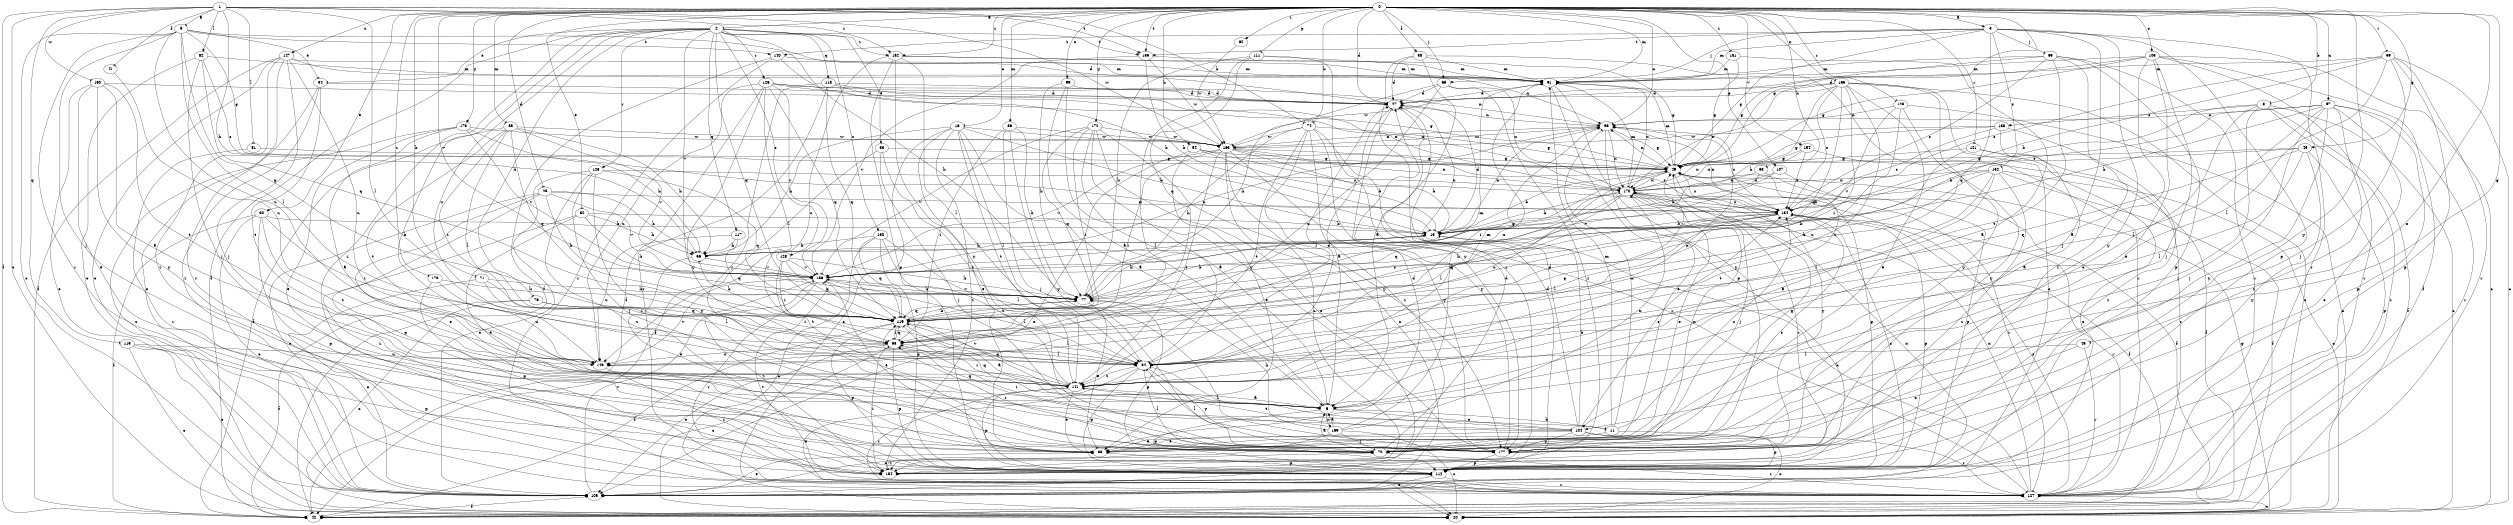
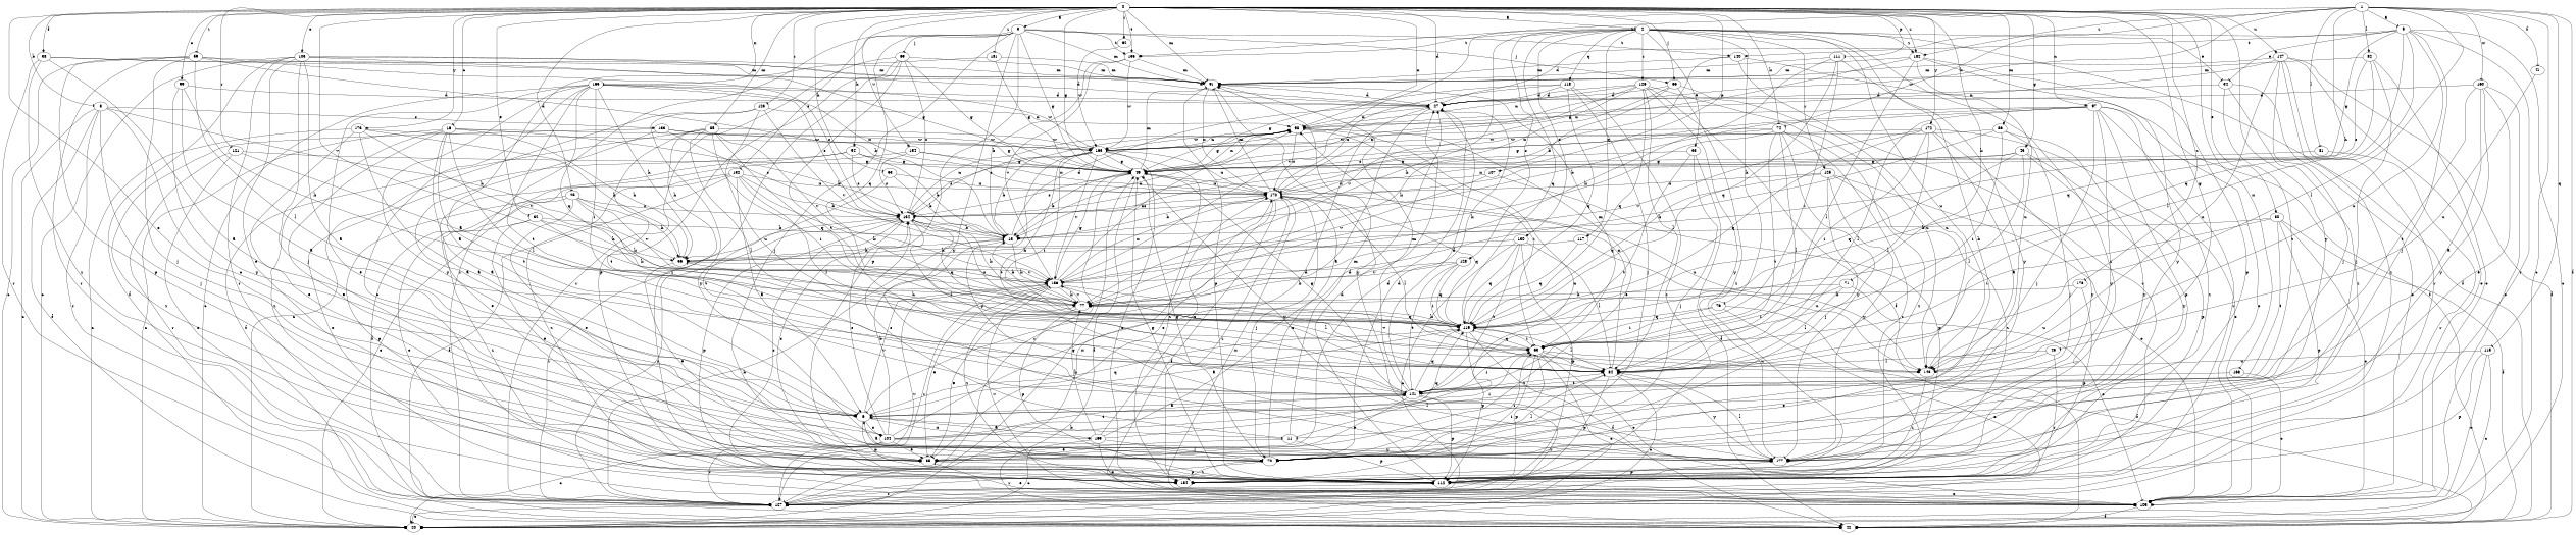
  strict digraph {
    fontname="DejaVu Serif"
    node [fontname="DejaVu Serif"]
    edge [arrowhead=diamond fontname="DejaVu Serif"]
    0
    2
    3
    8
    16
    25
    27
    30
    32
    38
    43
    45
    49
    53
    54
    59
    62
    66
    71
    74
    85
    86
    91
    97
    98
    99
    103
    104
    107
    111
    121
    123
    135
    147
    154
    156
    165
+   168
    172
    173
    177
    178
    181
    182
    42
    11
    33
    34
    76
    77
    117
    118
    119
    125
    126
    128
    130
    148
    184
    69
    70
    112
    127
    132
    140
    20
    56
    133
    84
    163
    6
    35
    13
    141
    134
    105
    63
    170
    1
    5
    41
    81
    82
    115
    160
    169
    0 -> 2 [arrowhead=tee label=a]
    0 -> 3 [label=a]
    0 -> 8 [arrowhead=tee label=b]
    0 -> 16 [arrowhead=tee label=c]
    0 -> 25 [arrowhead=tee label=d]
    0 -> 27 [arrowhead=tee label=d]
    0 -> 30 [label=e]
    0 -> 32 [arrowhead=tee label=e]
    0 -> 38 [label=f]
    0 -> 43 [label=g]
    0 -> 45 [arrowhead=tee label=g]
    0 -> 49 [label=g]
    0 -> 53 [arrowhead=tee label=h]
    0 -> 54 [label=h]
    0 -> 59 [arrowhead=tee label=i]
    0 -> 62 [label=i]
    0 -> 66 [label=j]
    0 -> 71 [arrowhead=tee label=k]
    0 -> 74 [arrowhead=tee label=k]
    0 -> 85 [arrowhead=tee label=m]
    0 -> 86 [label=m]
    0 -> 91 [arrowhead=tee label=m]
    0 -> 97 [label=n]
    0 -> 98 [arrowhead=tee label=n]
    0 -> 99 [label=o]
    0 -> 103 [label=o]
    0 -> 104 [label=o]
    0 -> 107 [label=p]
    0 -> 111 [arrowhead=tee label=p]
    0 -> 121 [arrowhead=tee label=r]
    0 -> 123 [arrowhead=tee label=r]
    0 -> 135 [label=t]
    0 -> 147 [label=u]
    0 -> 154 [label=v]
    0 -> 156 [label=v]
    0 -> 165 [arrowhead=tee label=x]
+   0 -> 168 [arrowhead=tee label=x]
    0 -> 172 [label=y]
    0 -> 173 [label=y]
    0 -> 177 [arrowhead=tee label=y]
    0 -> 178 [arrowhead=tee label=z]
    0 -> 181 [arrowhead=tee label=z]
    0 -> 182 [label=z]
    2 -> 135 [label=t]
    2 -> 156 [arrowhead=tee label=v]
    2 -> 182 [label=z]
    2 -> 42 [arrowhead=tee label=f]
    2 -> 11 [arrowhead=tee label=b]
    2 -> 33 [label=e]
    2 -> 34 [arrowhead=tee label=e]
    2 -> 76 [arrowhead=tee label=k]
    2 -> 77 [label=k]
    2 -> 117 [label=q]
    2 -> 118 [label=q]
    2 -> 119 [label=q]
    2 -> 125 [label=r]
    2 -> 126 [label=r]
    2 -> 128 [label=s]
    2 -> 130 [label=s]
    2 -> 148 [arrowhead=tee label=u]
    2 -> 184 [label=z]
    3 -> 49 [arrowhead=tee label=g]
    3 -> 66 [label=j]
    3 -> 91 [label=m]
    3 -> 135 [label=t]
    3 -> 177 [label=y]
    3 -> 119 [arrowhead=tee label=q]
    3 -> 69 [arrowhead=tee label=j]
    3 -> 70 [label=j]
    3 -> 112 [arrowhead=tee label=p]
    3 -> 127 [label=r]
    3 -> 132 [arrowhead=tee label=s]
    3 -> 140 [label=t]
    8 -> 104 [label=o]
    8 -> 42 [label=f]
    8 -> 70 [label=j]
    8 -> 127 [arrowhead=tee label=r]
    8 -> 20 [arrowhead=tee label=c]
    8 -> 56 [arrowhead=tee label=h]
    8 -> 133 [label=s]
    16 -> 184 [arrowhead=tee label=z]
    16 -> 20 [label=c]
    16 -> 56 [arrowhead=tee label=h]
    16 -> 84 [arrowhead=tee label=l]
    16 -> 163 [label=w]
    16 -> 6 [label=a]
    16 -> 35 [label=e]
    16 -> 13 [arrowhead=tee label=b]
    16 -> 141 [arrowhead=tee label=t]
    25 -> 156 [label=v]
    25 -> 77 [arrowhead=tee label=k]
    25 -> 112 [label=p]
    25 -> 56 [label=h]
    25 -> 35 [label=e]
    25 -> 134 [label=s]
    25 -> 105 [arrowhead=tee label=o]
    27 -> 98 [label=n]
    27 -> 6 [arrowhead=tee label=a]
    30 -> 42 [arrowhead=tee label=f]
    30 -> 112 [label=p]
    30 -> 13 [arrowhead=tee label=b]
    30 -> 141 [label=t]
    30 -> 105 [label=o]
    30 -> 63 [label=i]
    32 -> 77 [label=k]
    32 -> 184 [label=z]
    32 -> 56 [label=h]
    32 -> 35 [label=e]
    32 -> 13 [arrowhead=tee label=b]
    38 -> 27 [label=d]
    38 -> 91 [label=m]
    38 -> 184 [arrowhead=tee label=z]
    38 -> 127 [label=r]
    38 -> 6 [label=a]
    43 -> 49 [arrowhead=tee label=g]
    43 -> 177 [label=y]
    43 -> 119 [arrowhead=tee label=q]
    43 -> 112 [arrowhead=tee label=p]
    43 -> 84 [label=l]
    43 -> 170 [arrowhead=tee label=x]
    45 -> 127 [label=r]
    45 -> 84 [label=l]
    45 -> 35 [arrowhead=tee label=e]
    49 -> 91 [arrowhead=tee label=m]
    49 -> 98 [label=n]
    49 -> 177 [label=y]
    49 -> 42 [arrowhead=tee label=f]
    49 -> 148 [label=u]
    49 -> 127 [arrowhead=tee label=r]
    49 -> 13 [label=b]
    49 -> 134 [label=s]
    49 -> 170 [label=x]
    53 -> 13 [label=b]
    53 -> 141 [arrowhead=tee label=t]
    53 -> 170 [arrowhead=tee label=x]
    54 -> 49 [arrowhead=tee label=g]
    54 -> 35 [label=e]
    54 -> 13 [arrowhead=tee label=b]
    54 -> 134 [label=s]
    54 -> 105 [label=o]
    59 -> 91 [label=m]
    59 -> 70 [label=j]
    59 -> 112 [arrowhead=tee label=p]
    59 -> 127 [arrowhead=tee label=r]
    59 -> 20 [arrowhead=tee label=c]
    59 -> 84 [label=l]
    59 -> 13 [label=b]
    59 -> 134 [arrowhead=tee label=s]
    62 -> 163 [label=w]
    66 -> 27 [label=d]
    66 -> 77 [label=k]
    66 -> 148 [label=u]
    66 -> 184 [arrowhead=tee label=z]
    66 -> 170 [label=x]
    71 -> 77 [arrowhead=tee label=k]
    71 -> 84 [label=l]
    71 -> 105 [arrowhead=tee label=o]
    71 -> 63 [arrowhead=tee label=i]
    74 -> 49 [label=g]
    74 -> 177 [arrowhead=tee label=y]
    74 -> 77 [label=k]
    74 -> 184 [label=z]
    74 -> 127 [arrowhead=tee label=r]
    74 -> 84 [arrowhead=tee label=l]
    74 -> 163 [arrowhead=tee label=w]
    74 -> 141 [label=t]
    85 -> 156 [label=v]
    85 -> 42 [label=f]
    85 -> 119 [label=q]
    85 -> 56 [label=h]
    85 -> 84 [arrowhead=tee label=l]
    85 -> 163 [label=w]
    85 -> 141 [arrowhead=tee label=t]
    85 -> 63 [label=i]
    86 -> 177 [arrowhead=tee label=y]
    86 -> 77 [label=k]
    86 -> 70 [label=j]
    86 -> 163 [arrowhead=tee label=w]
    86 -> 63 [arrowhead=tee label=i]
    91 -> 27 [arrowhead=tee label=d]
    91 -> 177 [label=y]
    91 -> 112 [label=p]
    91 -> 170 [arrowhead=tee label=x]
    97 -> 98 [arrowhead=tee label=n]
    97 -> 177 [arrowhead=tee label=y]
    97 -> 184 [label=z]
    97 -> 70 [label=j]
    97 -> 112 [label=p]
    97 -> 127 [arrowhead=tee label=r]
    97 -> 84 [arrowhead=tee label=l]
    97 -> 13 [label=b]
    97 -> 134 [arrowhead=tee label=s]
    97 -> 105 [label=o]
    98 -> 49 [label=g]
    98 -> 163 [label=w]
    98 -> 35 [label=e]
    98 -> 134 [label=s]
    98 -> 63 [arrowhead=tee label=i]
    98 -> 170 [label=x]
    99 -> 27 [arrowhead=tee label=d]
    99 -> 177 [label=y]
    99 -> 77 [label=k]
    99 -> 6 [arrowhead=tee label=a]
    103 -> 27 [arrowhead=tee label=d]
    103 -> 49 [arrowhead=tee label=g]
    103 -> 91 [label=m]
    103 -> 42 [arrowhead=tee label=f]
    103 -> 70 [arrowhead=tee label=j]
    103 -> 127 [label=r]
    103 -> 20 [arrowhead=tee label=c]
    103 -> 6 [arrowhead=tee label=a]
    103 -> 35 [label=e]
    104 -> 27 [arrowhead=tee label=d]
    104 -> 177 [label=y]
    104 -> 119 [label=q]
    104 -> 127 [arrowhead=tee label=r]
    104 -> 20 [label=c]
    104 -> 84 [arrowhead=tee label=l]
    104 -> 35 [label=e]
    104 -> 13 [arrowhead=tee label=b]
    104 -> 141 [label=t]
    104 -> 134 [label=s]
    107 -> 156 [label=v]
    107 -> 112 [arrowhead=tee label=p]
    107 -> 170 [arrowhead=tee label=x]
    111 -> 91 [label=m]
    111 -> 177 [label=y]
    111 -> 77 [arrowhead=tee label=k]
    111 -> 119 [label=q]
    111 -> 63 [label=i]
    121 -> 49 [arrowhead=tee label=g]
-   121 -> 77 [arrowhead=tee label=k]
+   121 -> 77 [arrowhead=tee label=a]
    121 -> 127 [label=r]
    121 -> 105 [arrowhead=tee label=o]
    123 -> 98 [label=n]
    123 -> 156 [label=v]
    123 -> 177 [label=y]
    123 -> 148 [label=u]
    123 -> 20 [label=c]
    135 -> 91 [arrowhead=tee label=m]
    135 -> 156 [arrowhead=tee label=v]
    135 -> 163 [label=w]
    135 -> 13 [arrowhead=tee label=b]
    147 -> 91 [arrowhead=tee label=m]
    147 -> 98 [label=n]
    147 -> 42 [arrowhead=tee label=f]
    147 -> 148 [label=u]
    147 -> 184 [label=z]
    147 -> 70 [label=j]
    147 -> 127 [label=r]
    147 -> 105 [arrowhead=tee label=o]
    154 -> 49 [label=g]
    154 -> 42 [arrowhead=tee label=f]
    154 -> 134 [label=s]
    154 -> 170 [arrowhead=tee label=x]
    156 -> 49 [label=g]
    156 -> 98 [label=n]
    156 -> 77 [arrowhead=tee label=k]
    156 -> 148 [label=v]
    156 -> 184 [label=z]
    156 -> 127 [label=r]
    156 -> 84 [label=l]
    156 -> 35 [arrowhead=tee label=e]
    156 -> 170 [arrowhead=tee label=x]
    165 -> 27 [label=d]
    165 -> 177 [arrowhead=tee label=y]
    165 -> 119 [label=q]
    165 -> 20 [label=c]
    165 -> 56 [label=h]
    165 -> 163 [arrowhead=tee label=w]
    165 -> 35 [label=e]
    165 -> 141 [label=t]
    165 -> 134 [label=s]
    165 -> 105 [label=o]
    165 -> 63 [label=i]
    165 -> 170 [label=x]
+   168 -> 141 [label=t]
+   168 -> 105 [arrowhead=tee label=o]
    172 -> 156 [arrowhead=tee label=v]
    172 -> 177 [label=y]
    172 -> 119 [label=q]
    172 -> 84 [arrowhead=tee label=l]
    172 -> 163 [arrowhead=tee label=w]
    172 -> 6 [arrowhead=tee label=a]
    172 -> 105 [label=o]
    172 -> 63 [label=i]
    173 -> 156 [arrowhead=tee label=v]
    173 -> 20 [label=c]
    173 -> 56 [arrowhead=tee label=h]
    173 -> 163 [label=w]
    173 -> 6 [arrowhead=tee label=a]
    173 -> 35 [arrowhead=tee label=e]
    177 -> 112 [label=p]
    177 -> 84 [arrowhead=tee label=l]
    178 -> 77 [arrowhead=tee label=k]
    178 -> 148 [label=u]
    178 -> 112 [arrowhead=tee label=p]
    181 -> 49 [arrowhead=tee label=g]
    181 -> 91 [label=m]
    181 -> 6 [arrowhead=tee label=a]
    182 -> 49 [arrowhead=tee label=g]
    182 -> 91 [label=m]
    182 -> 177 [label=y]
    182 -> 148 [label=u]
    182 -> 112 [label=p]
    182 -> 84 [label=l]
    11 -> 91 [label=m]
    11 -> 98 [arrowhead=tee label=n]
    11 -> 112 [arrowhead=tee label=p]
    11 -> 35 [label=e]
    11 -> 134 [label=s]
    33 -> 49 [label=g]
    33 -> 42 [label=f]
    33 -> 70 [arrowhead=tee label=j]
    33 -> 141 [arrowhead=tee label=t]
    34 -> 27 [label=d]
    34 -> 184 [arrowhead=tee label=z]
    34 -> 141 [arrowhead=tee label=t]
    34 -> 105 [arrowhead=tee label=o]
    76 -> 42 [label=f]
    76 -> 119 [label=q]
    76 -> 20 [label=c]
    76 -> 63 [label=i]
    77 -> 156 [label=v]
    77 -> 119 [label=q]
    77 -> 112 [arrowhead=tee label=p]
    77 -> 35 [arrowhead=tee label=e]
    77 -> 13 [label=b]
    117 -> 119 [label=q]
    117 -> 148 [label=u]
    117 -> 56 [label=h]
    118 -> 27 [label=d]
    118 -> 49 [arrowhead=tee label=g]
    118 -> 119 [arrowhead=tee label=q]
    118 -> 70 [arrowhead=tee label=j]
    118 -> 127 [arrowhead=tee label=r]
    118 -> 170 [arrowhead=tee label=x]
    119 -> 42 [label=f]
    119 -> 77 [label=k]
    119 -> 112 [label=p]
    119 -> 56 [arrowhead=tee label=h]
    119 -> 84 [label=l]
    119 -> 6 [label=a]
    119 -> 134 [arrowhead=tee label=s]
    119 -> 63 [arrowhead=tee label=i]
    125 -> 177 [label=y]
    125 -> 119 [label=q]
    125 -> 184 [label=z]
    125 -> 70 [label=j]
    125 -> 105 [label=o]
    125 -> 170 [arrowhead=tee label=x]
    126 -> 27 [label=d]
    126 -> 98 [arrowhead=tee label=n]
    126 -> 156 [arrowhead=tee label=v]
    126 -> 177 [arrowhead=tee label=y]
    126 -> 42 [arrowhead=tee label=f]
    126 -> 119 [label=q]
    126 -> 148 [label=u]
    126 -> 84 [label=l]
    126 -> 170 [arrowhead=tee label=x]
    128 -> 156 [arrowhead=tee label=v]
    128 -> 77 [label=k]
    128 -> 119 [arrowhead=tee label=q]
    128 -> 141 [arrowhead=tee label=t]
    128 -> 63 [arrowhead=tee label=i]
    130 -> 119 [arrowhead=tee label=q]
    130 -> 112 [arrowhead=tee label=p]
    130 -> 20 [arrowhead=tee label=c]
    130 -> 56 [arrowhead=tee label=h]
    130 -> 84 [arrowhead=tee label=l]
    130 -> 141 [arrowhead=tee label=t]
    148 -> 184 [arrowhead=tee label=z]
    184 -> 63 [arrowhead=tee label=i]
    69 -> 49 [label=g]
    69 -> 91 [label=m]
    69 -> 184 [label=z]
    69 -> 112 [label=p]
    69 -> 127 [arrowhead=tee label=r]
    69 -> 141 [arrowhead=tee label=t]
    69 -> 134 [arrowhead=tee label=s]
    70 -> 27 [arrowhead=tee label=d]
    70 -> 49 [label=g]
    70 -> 184 [arrowhead=tee label=z]
    70 -> 127 [label=r]
    70 -> 84 [arrowhead=tee label=l]
    70 -> 6 [label=a]
    70 -> 134 [arrowhead=tee label=s]
    70 -> 63 [label=i]
    70 -> 170 [arrowhead=tee label=x]
    112 -> 27 [label=d]
    112 -> 49 [label=g]
    112 -> 127 [arrowhead=tee label=r]
    112 -> 134 [arrowhead=tee label=s]
    112 -> 105 [label=o]
    127 -> 156 [arrowhead=tee label=v]
    127 -> 20 [arrowhead=tee label=c]
    127 -> 13 [arrowhead=tee label=b]
    127 -> 134 [arrowhead=tee label=s]
    127 -> 170 [label=x]
    132 -> 42 [label=f]
    132 -> 77 [label=k]
    132 -> 184 [arrowhead=tee label=z]
    132 -> 20 [label=c]
    132 -> 84 [arrowhead=tee label=l]
    132 -> 6 [label=a]
    132 -> 13 [arrowhead=tee label=b]
    132 -> 170 [arrowhead=tee label=x]
    140 -> 91 [arrowhead=tee label=m]
    140 -> 42 [arrowhead=tee label=f]
    140 -> 127 [label=r]
    140 -> 13 [label=b]
    20 -> 49 [label=g]
    56 -> 156 [label=v]
    56 -> 35 [arrowhead=tee label=e]
    133 -> 49 [arrowhead=tee label=g]
    133 -> 184 [arrowhead=tee label=z]
    133 -> 163 [label=w]
    133 -> 6 [label=a]
    133 -> 134 [label=s]
    84 -> 98 [label=n]
    84 -> 177 [label=y]
    84 -> 112 [arrowhead=tee label=p]
    84 -> 20 [label=c]
    84 -> 141 [label=t]
    163 -> 49 [arrowhead=tee label=g]
    163 -> 98 [arrowhead=tee label=n]
    163 -> 156 [label=v]
    163 -> 177 [label=y]
    163 -> 184 [label=z]
    163 -> 13 [arrowhead=tee label=b]
    163 -> 141 [arrowhead=tee label=t]
    163 -> 134 [arrowhead=tee label=s]
    163 -> 105 [label=o]
    163 -> 63 [label=i]
    163 -> 170 [label=x]
    6 -> 104 [arrowhead=tee label=o]
    6 -> 156 [arrowhead=tee label=v]
    6 -> 11 [arrowhead=tee label=b]
    6 -> 119 [arrowhead=tee label=q]
    6 -> 112 [label=p]
    6 -> 169 [label=x]
    35 -> 27 [arrowhead=tee label=d]
    35 -> 112 [arrowhead=tee label=p]
    13 -> 27 [label=d]
    13 -> 98 [label=n]
    13 -> 77 [label=k]
    13 -> 56 [label=h]
    141 -> 27 [label=d]
    141 -> 49 [label=g]
    141 -> 91 [label=m]
    141 -> 119 [label=q]
    141 -> 112 [label=p]
    141 -> 127 [arrowhead=tee label=r]
    141 -> 6 [arrowhead=tee label=a]
    141 -> 35 [label=e]
    141 -> 63 [arrowhead=tee label=i]
    134 -> 98 [label=n]
    134 -> 77 [label=k]
    134 -> 119 [arrowhead=tee label=q]
    134 -> 112 [arrowhead=tee label=p]
    134 -> 127 [arrowhead=tee label=r]
    134 -> 84 [label=l]
    134 -> 13 [arrowhead=tee label=b]
    105 -> 156 [arrowhead=tee label=v]
    105 -> 42 [label=f]
    105 -> 35 [arrowhead=tee label=e]
    105 -> 170 [label=x]
    63 -> 91 [arrowhead=tee label=m]
    63 -> 119 [arrowhead=tee label=q]
    63 -> 148 [label=u]
    63 -> 112 [label=p]
    63 -> 20 [arrowhead=tee label=c]
    63 -> 84 [arrowhead=tee label=l]
    63 -> 105 [label=o]
    170 -> 91 [arrowhead=tee label=m]
    170 -> 42 [label=f]
    170 -> 119 [arrowhead=tee label=q]
    170 -> 184 [label=z]
    170 -> 70 [label=j]
    170 -> 84 [label=l]
    170 -> 35 [arrowhead=tee label=e]
    170 -> 13 [label=b]
    170 -> 134 [arrowhead=tee label=s]
    1 -> 74 [arrowhead=tee label=k]
    1 -> 135 [label=t]
    1 -> 182 [label=z]
    1 -> 42 [label=f]
    1 -> 20 [label=c]
    1 -> 56 [arrowhead=tee label=h]
    1 -> 84 [label=l]
    1 -> 163 [arrowhead=tee label=w]
    1 -> 5 [arrowhead=tee label=a]
    1 -> 41 [arrowhead=tee label=f]
    1 -> 81 [arrowhead=tee label=l]
    1 -> 82 [label=l]
    1 -> 115 [arrowhead=tee label=q]
    1 -> 160 [arrowhead=tee label=w]
    5 -> 27 [arrowhead=tee label=d]
    5 -> 49 [label=g]
    5 -> 34 [arrowhead=tee label=e]
    5 -> 119 [label=q]
    5 -> 148 [arrowhead=tee label=u]
    5 -> 70 [label=j]
    5 -> 127 [label=r]
    5 -> 140 [label=t]
    5 -> 20 [label=c]
    5 -> 84 [arrowhead=tee label=l]
    41 -> 148 [arrowhead=tee label=u]
    81 -> 49 [arrowhead=tee label=g]
    81 -> 127 [arrowhead=tee label=r]
    82 -> 91 [label=m]
    82 -> 119 [arrowhead=tee label=q]
    82 -> 70 [arrowhead=tee label=j]
    82 -> 134 [arrowhead=tee label=s]
    82 -> 105 [arrowhead=tee label=o]
    115 -> 148 [label=u]
    115 -> 112 [arrowhead=tee label=p]
    115 -> 20 [arrowhead=tee label=c]
    115 -> 105 [label=o]
    160 -> 27 [arrowhead=tee label=d]
    160 -> 177 [label=y]
    160 -> 6 [arrowhead=tee label=a]
    160 -> 35 [arrowhead=tee label=e]
    160 -> 141 [arrowhead=tee label=t]
    160 -> 105 [arrowhead=tee label=o]
    169 -> 27 [label=d]
    169 -> 77 [label=k]
    169 -> 70 [arrowhead=tee label=j]
    169 -> 20 [arrowhead=tee label=c]
    169 -> 6 [label=a]
    169 -> 105 [arrowhead=tee label=o]
    169 -> 63 [label=i]
    169 -> 170 [label=x]
  }
